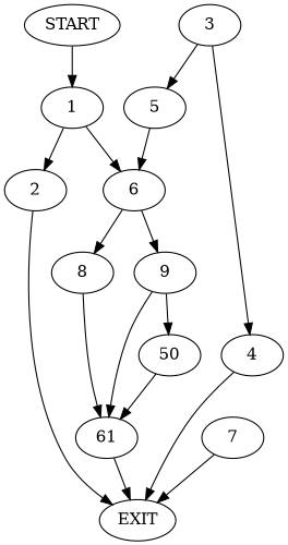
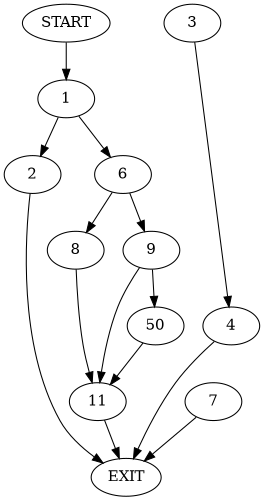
  digraph {
    n1 [label=START]
    1
    2
    6
    n5 [label=EXIT]
    3
    4
-   5
    8
    9
    7
-   11 [label=61]
+   11
    n13 [label=50]
    n1 -> 1
    1 -> 2
    1 -> 6
    2 -> n5
    6 -> 8
    6 -> 9
    3 -> 4
-   3 -> 5
    4 -> n5
-   5 -> 6
    8 -> 11
    9 -> 11
    9 -> n13
    7 -> n5
    11 -> n5
    n13 -> 11
  }
